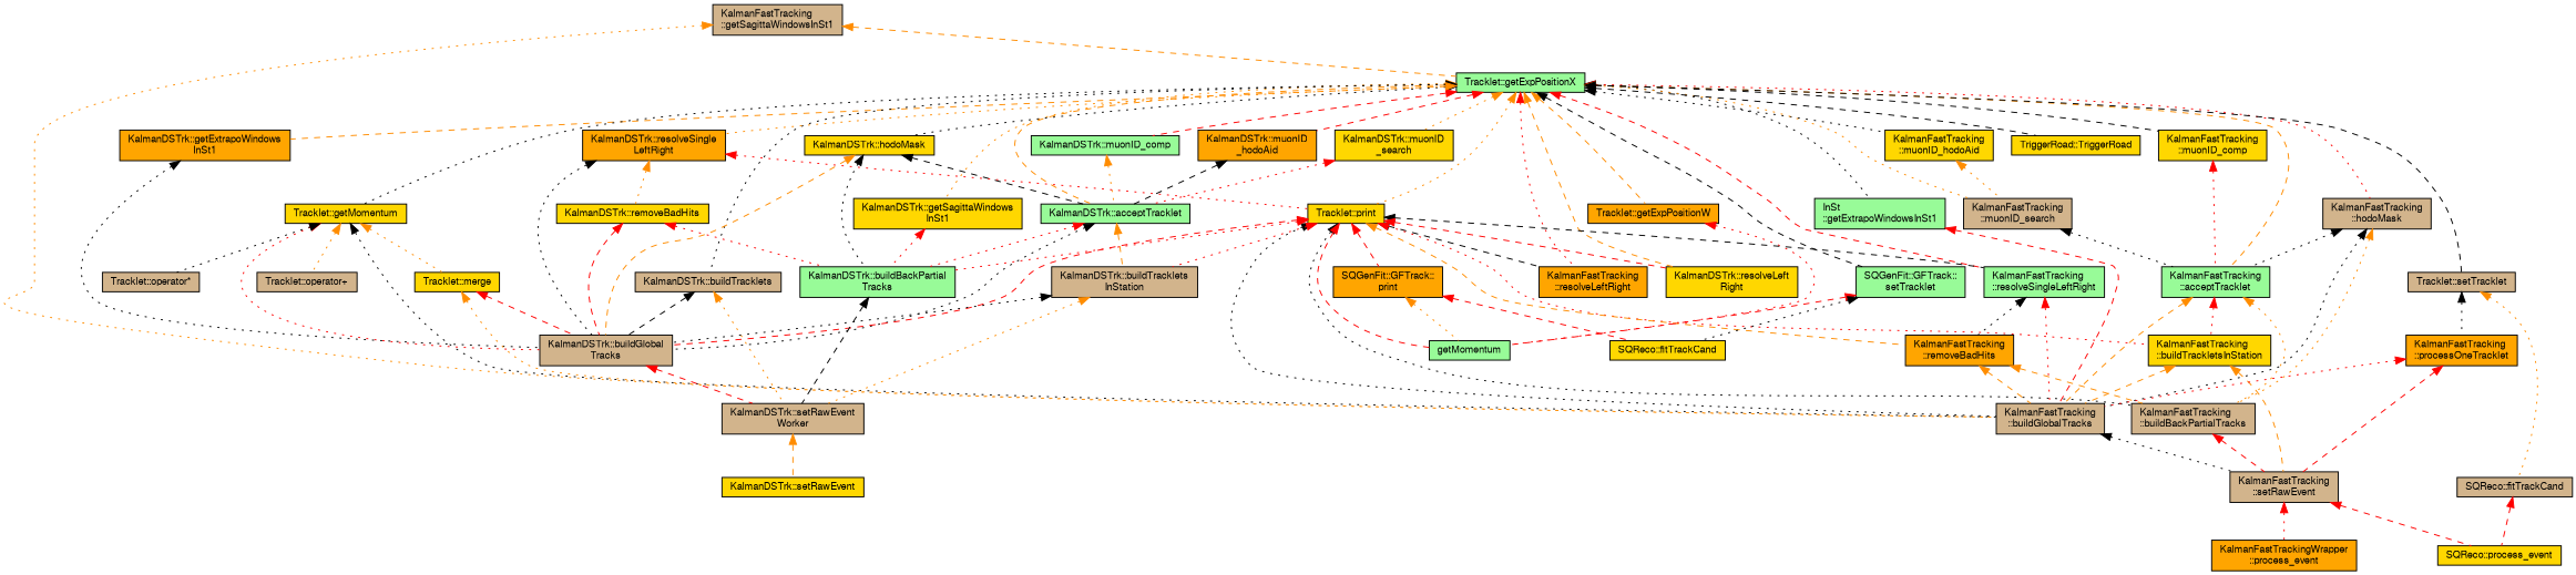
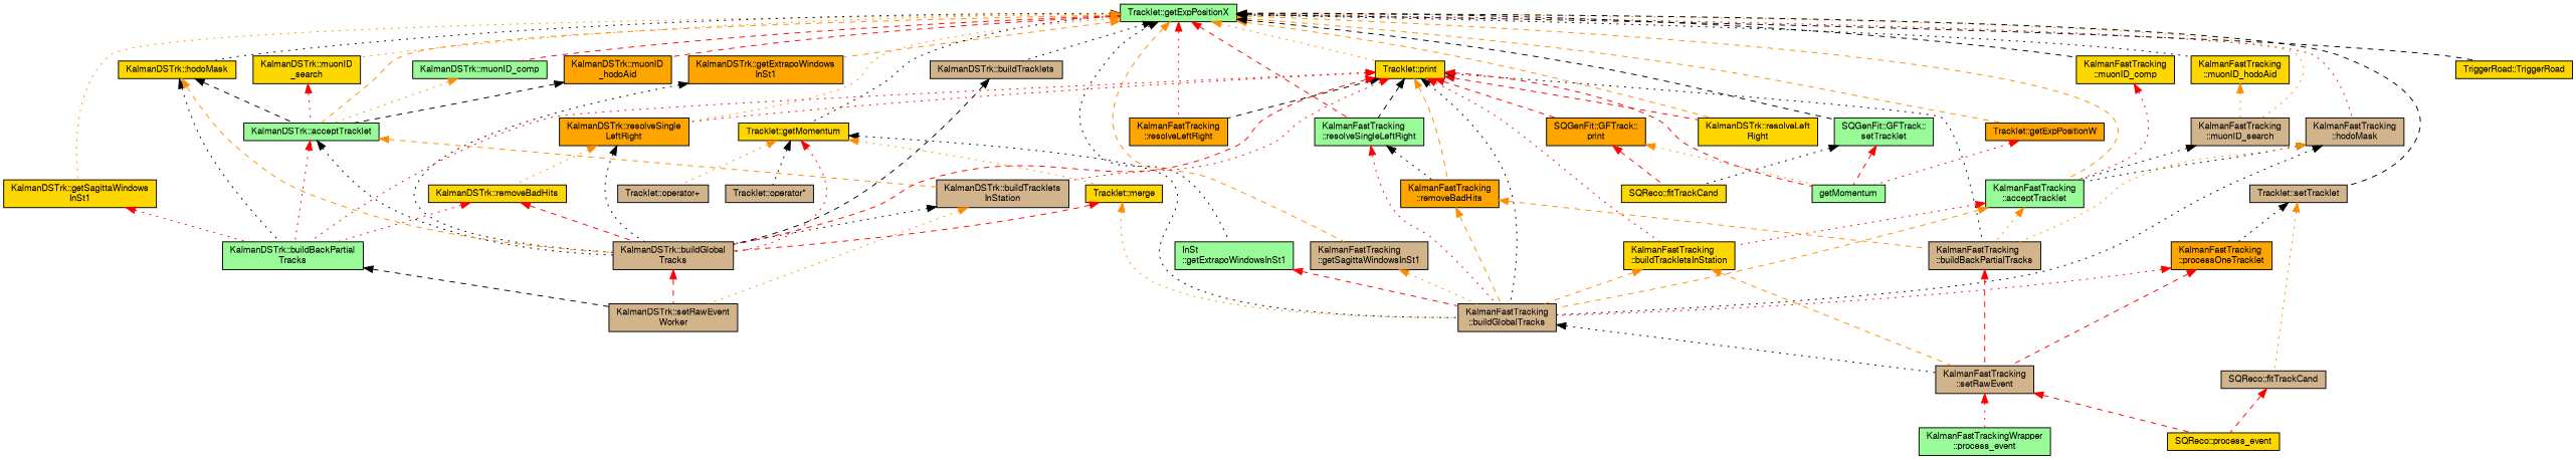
  digraph {
    rankdir=TB
    node [color=black fillcolor=gold fontname=FreeSans fontsize=10 shape=record style=filled]
    edge [color=red dir=back fontname=FreeSans fontsize=10 labelfontname=FreeSans labelfontsize=10 style=dotted]
    n1 [fillcolor=palegreen fontcolor=black height=0.2 label="Tracklet::getExpPositionX" width=0.4]
    n2 [fillcolor=palegreen height=0.2 label="KalmanFastTracking\l::acceptTracklet" width=0.4]
    n3 [fillcolor=palegreen height=0.2 label="KalmanDSTrk::acceptTracklet" width=0.4]
    n4 [fillcolor=orange height=0.2 label="Tracklet::getExpPositionW" width=0.4]
    n5 [fillcolor=palegreen height=0.2 label="InSt\l::getExtrapoWindowsInSt1" width=0.4]
    n6 [fillcolor=orange height=0.2 label="KalmanDSTrk::getExtrapoWindows\lInSt1" width=0.4]
    n7 [height=0.2 label="Tracklet::getMomentum" width=0.4]
    n8 [fillcolor=tan height=0.2 label="KalmanFastTracking\l::getSagittaWindowsInSt1" width=0.4]
    n9 [height=0.2 label="KalmanDSTrk::getSagittaWindows\lInSt1" width=0.4]
    n10 [fillcolor=tan height=0.2 label="KalmanDSTrk::buildTracklets" width=0.4]
    n11 [fillcolor=tan height=0.2 label="KalmanFastTracking\l::hodoMask" width=0.4]
    n12 [height=0.2 label="KalmanDSTrk::hodoMask" width=0.4]
    n13 [height=0.2 label="KalmanFastTracking\l::muonID_comp" width=0.4]
    n14 [fillcolor=palegreen height=0.2 label="KalmanDSTrk::muonID_comp" width=0.4]
    n15 [height=0.2 label="KalmanFastTracking\l::muonID_hodoAid" width=0.4]
    n16 [fillcolor=tan height=0.2 label="KalmanFastTracking\l::muonID_search" width=0.4]
    n17 [fillcolor=orange height=0.2 label="KalmanDSTrk::muonID\l_hodoAid" width=0.4]
    n18 [height=0.2 label="KalmanDSTrk::muonID\l_search" width=0.4]
    n19 [height=0.2 label="Tracklet::print" width=0.4]
    n20 [fillcolor=orange height=0.2 label="KalmanFastTracking\l::resolveLeftRight" width=0.4]
    n21 [fillcolor=palegreen height=0.2 label="KalmanFastTracking\l::resolveSingleLeftRight" width=0.4]
    n22 [height=0.2 label="KalmanDSTrk::resolveLeft\lRight" width=0.4]
    n23 [fillcolor=orange height=0.2 label="KalmanDSTrk::resolveSingle\lLeftRight" width=0.4]
    n24 [fillcolor=palegreen height=0.2 label="SQGenFit::GFTrack::\lsetTracklet" width=0.4]
    n25 [fillcolor=tan height=0.2 label="Tracklet::setTracklet" width=0.4]
    n26 [height=0.2 label="TriggerRoad::TriggerRoad" width=0.4]
    n27 [fillcolor=tan height=0.2 label="KalmanFastTracking\l::buildBackPartialTracks" width=0.4]
    n28 [fillcolor=tan height=0.2 label="KalmanFastTracking\l::buildGlobalTracks" width=0.4]
    n29 [height=0.2 label="KalmanFastTracking\l::buildTrackletsInStation" width=0.4]
    n30 [fillcolor=palegreen height=0.2 label="KalmanDSTrk::buildBackPartial\lTracks" width=0.4]
    n31 [fillcolor=tan height=0.2 label="KalmanDSTrk::buildGlobal\lTracks" width=0.4]
    n32 [fillcolor=tan height=0.2 label="KalmanDSTrk::buildTracklets\lInStation" width=0.4]
    n33 [fillcolor=palegreen height=0.2 label=getMomentum width=0.4]
    n34 [fillcolor=tan height=0.2 label="Tracklet::operator+" width=0.4]
    n35 [fillcolor=tan height=0.2 label="Tracklet::operator*" width=0.4]
    n36 [height=0.2 label="Tracklet::merge" width=0.4]
    n37 [fillcolor=tan height=0.2 label="KalmanDSTrk::setRawEvent\lWorker" width=0.4]
    n38 [fillcolor=orange height=0.2 label="KalmanFastTracking\l::removeBadHits" width=0.4]
    n39 [fillcolor=orange height=0.2 label="SQGenFit::GFTrack::\lprint" width=0.4]
    n40 [height=0.2 label="KalmanDSTrk::removeBadHits" width=0.4]
    n41 [height=0.2 label="SQReco::fitTrackCand" width=0.4]
    n42 [fillcolor=orange height=0.2 label="KalmanFastTracking\l::processOneTracklet" width=0.4]
    n43 [fillcolor=tan height=0.2 label="SQReco::fitTrackCand" width=0.4]
    n44 [fillcolor=tan height=0.2 label="KalmanFastTracking\l::setRawEvent" width=0.4]
    n45 [height=0.2 label="SQReco::process_event" width=0.4]
-   n46 [fillcolor=orange height=0.2 label="KalmanFastTrackingWrapper\l::process_event" width=0.4]
-   n47 [height=0.2 label="KalmanDSTrk::setRawEvent" width=0.4]
+   n46 [fillcolor=palegreen height=0.2 label="KalmanFastTrackingWrapper\l::process_event" width=0.4]
    n1 -> n2 [color=darkorange style=dashed]
    n1 -> n3 [color=darkorange style=dashed]
    n1 -> n4 [color=darkorange style=dashed]
    n1 -> n5 [color=black]
    n1 -> n6 [color=darkorange style=dashed]
    n1 -> n7 [color=black]
-   n8 -> n1 [color=darkorange style=dashed]
+   n1 -> n8 [color=darkorange style=dashed]
    n1 -> n9 [color=darkorange]
    n1 -> n10 [color=black]
    n1 -> n11
    n1 -> n12 [color=black]
    n1 -> n13 [color=black style=dashed]
    n1 -> n14 [style=dashed]
    n1 -> n15 [color=black]
    n1 -> n16 [color=darkorange]
    n1 -> n17 [style=dashed]
    n1 -> n18 [color=darkorange]
    n1 -> n19 [color=darkorange]
    n1 -> n20
    n1 -> n21 [style=dashed]
    n1 -> n22 [color=darkorange style=dashed]
    n1 -> n23 [color=darkorange]
    n1 -> n24 [color=black style=dashed]
    n1 -> n25 [color=black style=dashed]
    n1 -> n26 [color=black style=dashed]
    n2 -> n27 [color=darkorange]
    n2 -> n28 [color=darkorange style=dashed]
    n2 -> n29
    n3 -> n30
    n3 -> n31 [color=black]
    n3 -> n32 [color=darkorange style=dashed]
    n4 -> n33
    n5 -> n28 [style=dashed]
    n6 -> n31 [color=black]
    n7 -> n28 [color=black]
    n7 -> n31
    n7 -> n34 [color=darkorange]
    n7 -> n35 [color=black]
    n7 -> n36 [color=darkorange]
    n8 -> n28 [color=darkorange]
    n9 -> n30
    n10 -> n31 [color=black style=dashed]
-   n10 -> n37 [color=darkorange]
    n11 -> n2 [color=black]
    n11 -> n27 [color=darkorange]
    n11 -> n28 [color=black]
    n12 -> n3 [color=black style=dashed]
    n12 -> n30 [color=black]
    n12 -> n31 [color=darkorange style=dashed]
    n13 -> n2
    n14 -> n3 [color=darkorange]
    n15 -> n16 [color=darkorange]
    n16 -> n2 [color=black]
    n17 -> n3 [color=black style=dashed]
    n18 -> n3
    n19 -> n20 [color=black style=dashed]
    n19 -> n21 [color=black style=dashed]
    n19 -> n22 [style=dashed]
-   n23 -> n19
+   n19 -> n23
    n19 -> n27 [color=black]
    n19 -> n28 [color=black]
    n19 -> n29
    n19 -> n30
    n19 -> n31 [style=dashed]
    n19 -> n32
    n19 -> n33 [style=dashed]
    n19 -> n38 [color=darkorange style=dashed]
    n19 -> n39 [style=dashed]
    n21 -> n28
    n21 -> n38 [color=black]
    n23 -> n31 [color=black]
    n23 -> n40 [color=darkorange]
    n24 -> n33 [style=dashed]
    n24 -> n41 [color=black]
    n25 -> n42 [color=black]
    n25 -> n43 [color=darkorange]
    n27 -> n44 [style=dashed]
    n28 -> n44 [color=black]
    n29 -> n28 [color=darkorange style=dashed]
    n29 -> n44 [color=darkorange style=dashed]
    n30 -> n37 [color=black style=dashed]
    n31 -> n37 [style=dashed]
    n32 -> n31 [color=black]
    n32 -> n37 [color=darkorange]
    n36 -> n28 [color=darkorange]
    n36 -> n31 [style=dashed]
-   n37 -> n47 [color=darkorange style=dashed]
    n38 -> n27 [color=darkorange style=dashed]
    n38 -> n28 [color=darkorange style=dashed]
    n39 -> n33 [color=darkorange]
    n39 -> n41 [style=dashed]
    n40 -> n30
    n40 -> n31 [style=dashed]
    n42 -> n28
    n42 -> n44 [style=dashed]
    n43 -> n45 [style=dashed]
    n44 -> n45 [style=dashed]
    n44 -> n46
  }
